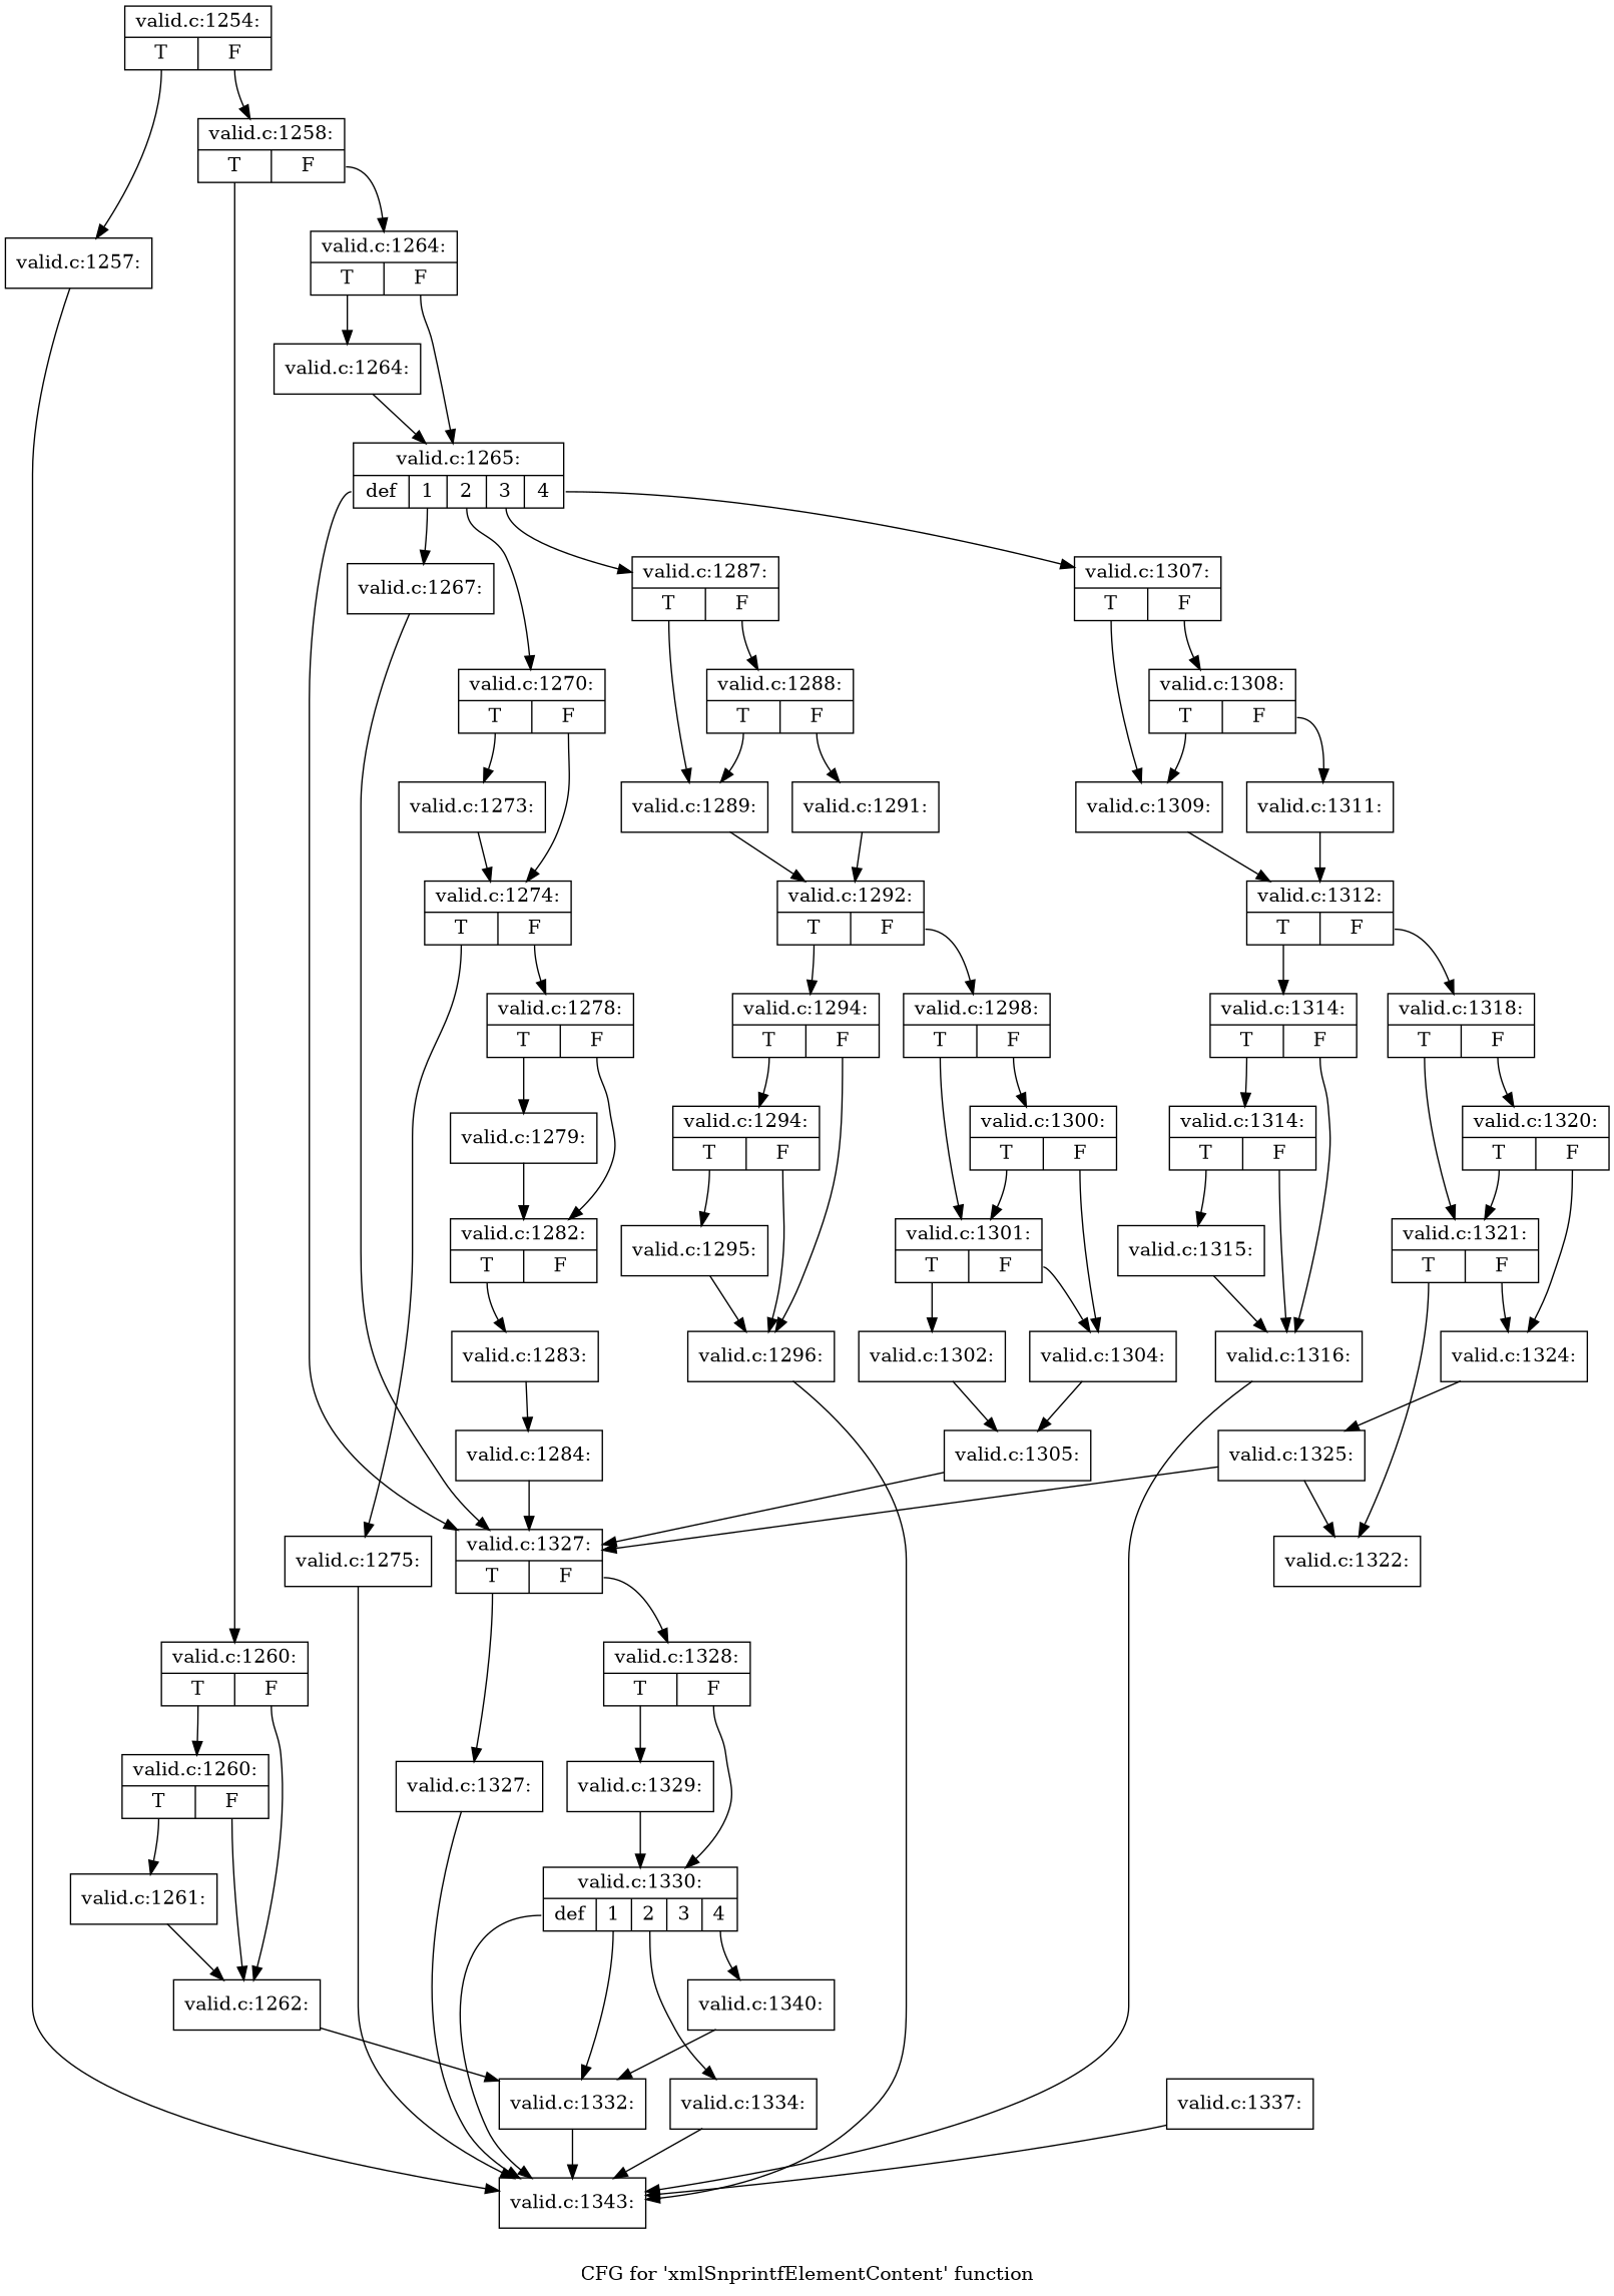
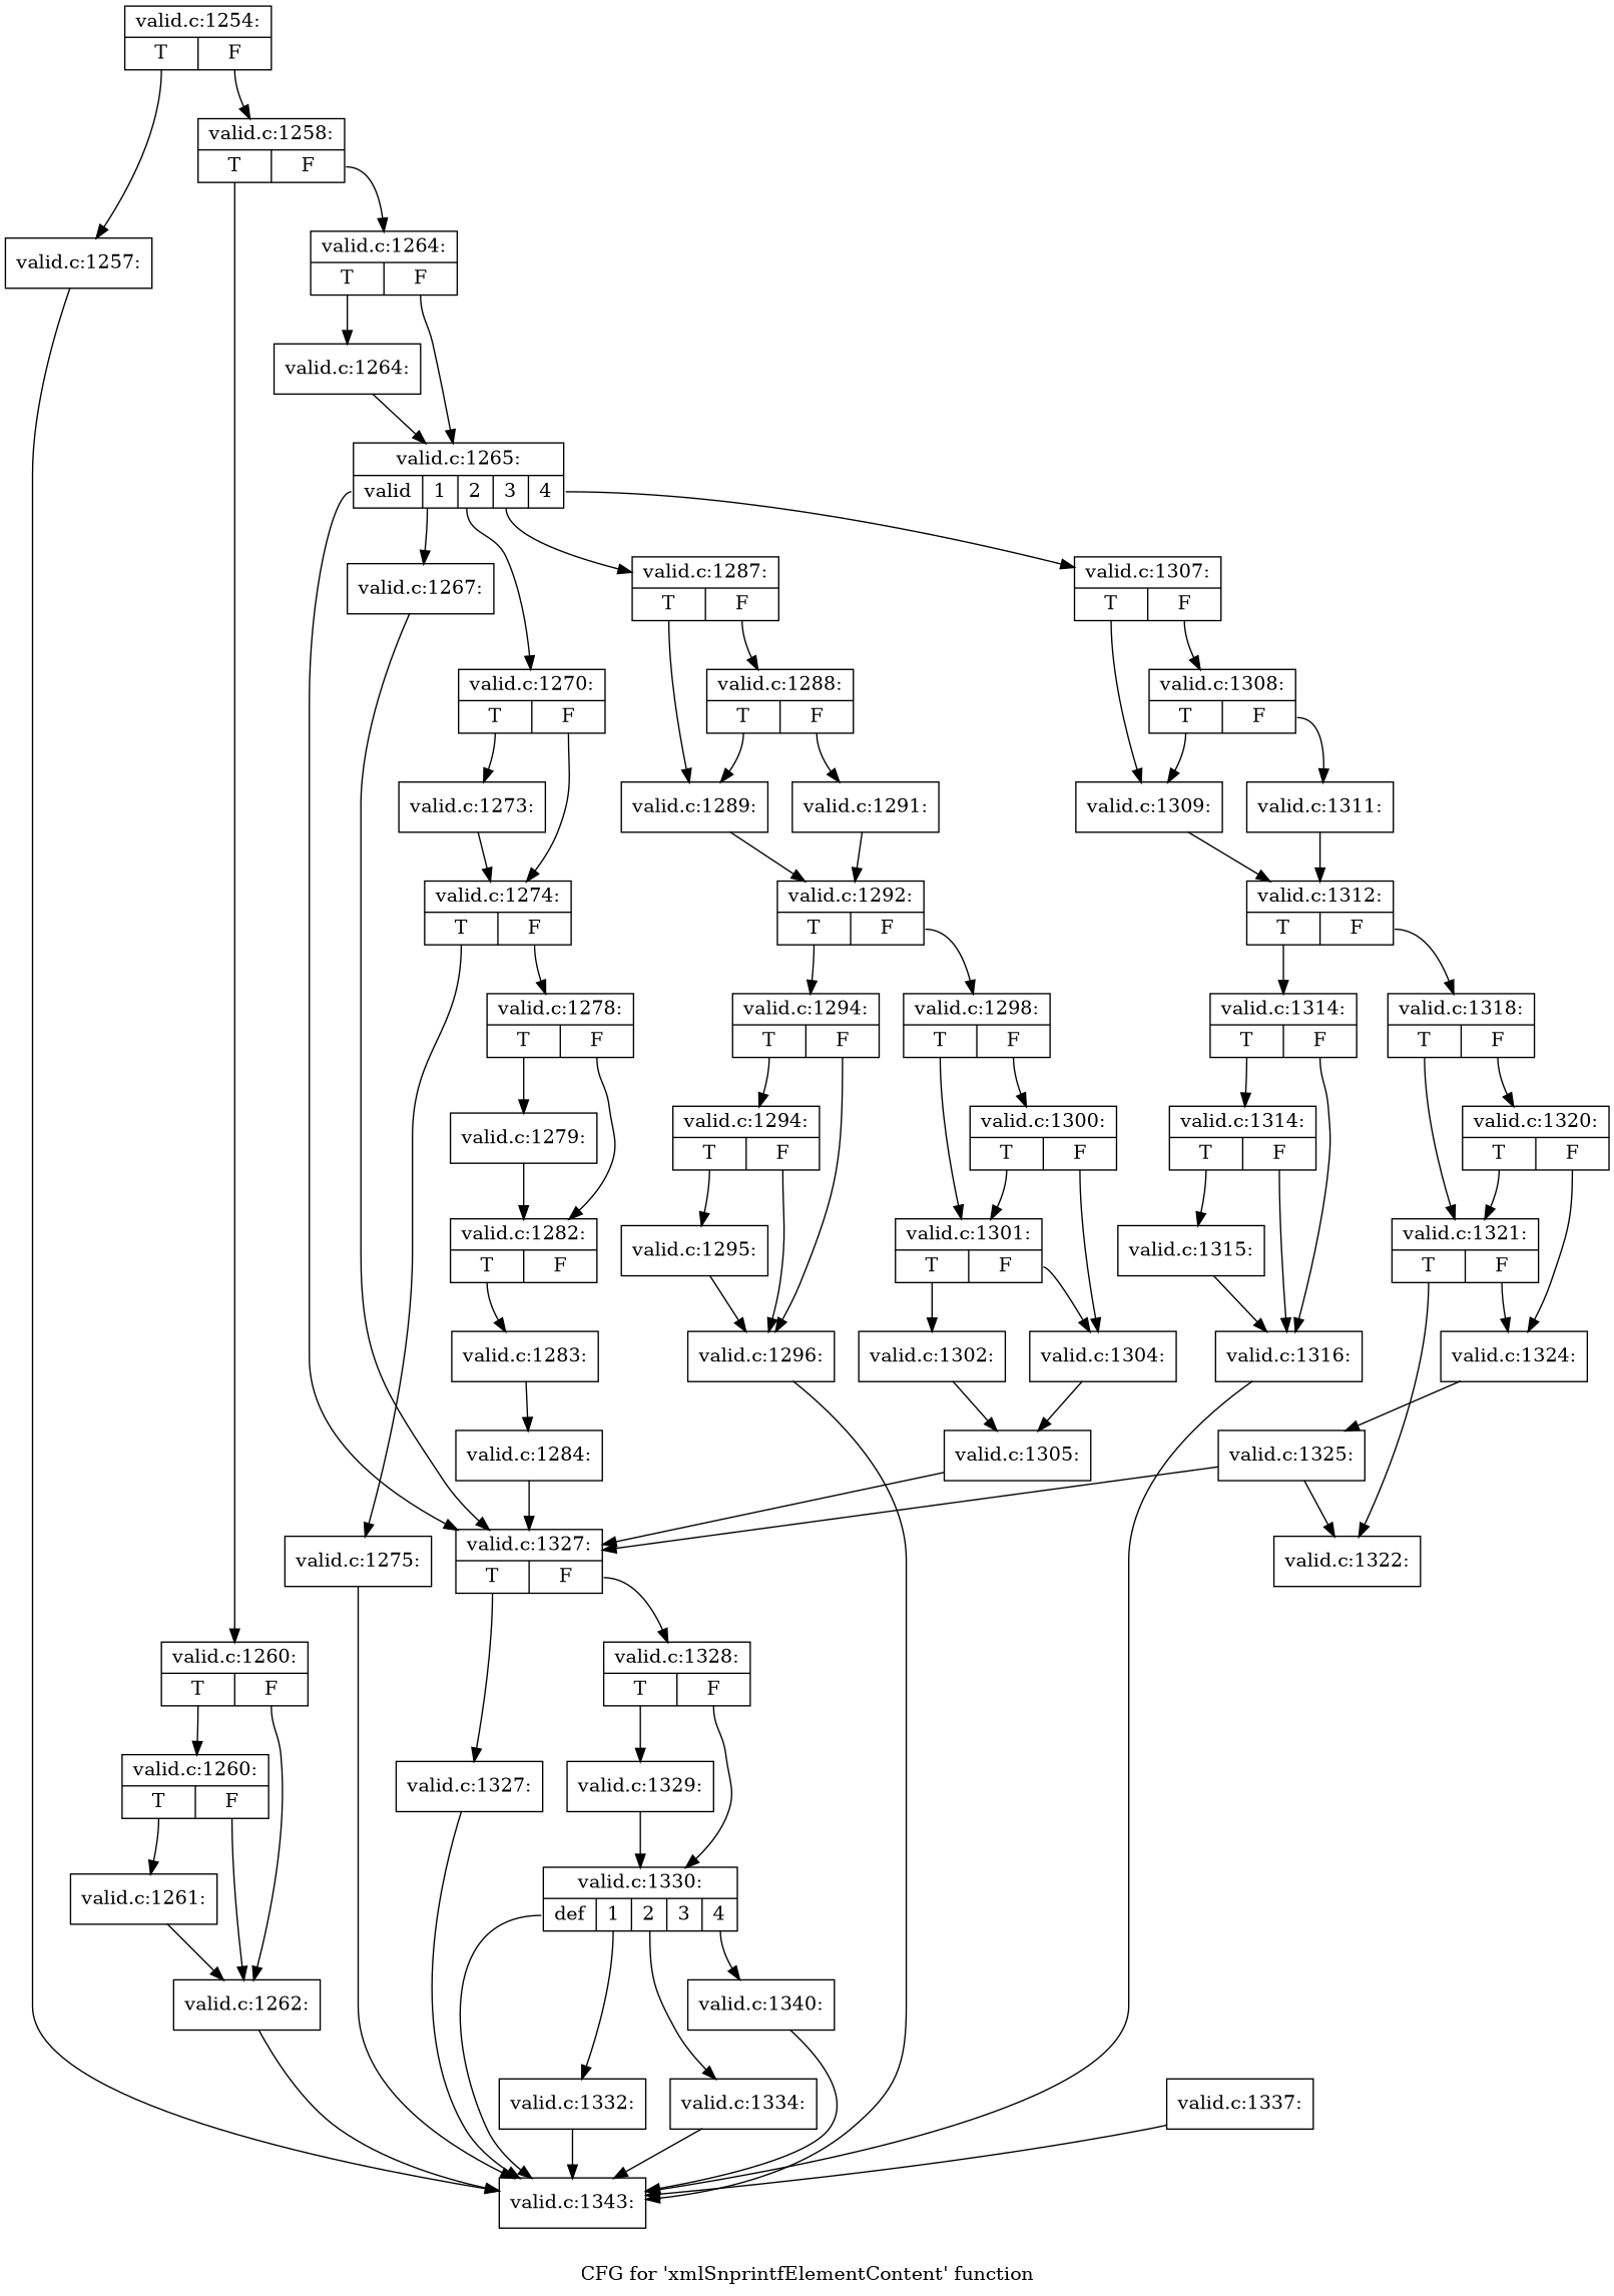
  digraph {
    label="CFG for 'xmlSnprintfElementContent' function"
    node [shape=record]
    n1 [label="{valid.c:1254:|{<s0>T|<s1>F}}"]
    n2 [label="{valid.c:1257:}"]
    n3 [label="{valid.c:1258:|{<s0>T|<s1>F}}"]
    n4 [label="{valid.c:1343:}"]
    n5 [label="{valid.c:1260:|{<s0>T|<s1>F}}"]
    n6 [label="{valid.c:1264:|{<s0>T|<s1>F}}"]
    n7 [label="{valid.c:1260:|{<s0>T|<s1>F}}"]
    n8 [label="{valid.c:1262:}"]
    n9 [label="{valid.c:1264:}"]
-   n10 [label="{valid.c:1265:|{<s0>def|<s1>1|<s2>2|<s3>3|<s4>4}}"]
+   n10 [label="{valid.c:1265:|{<s0>valid|<s1>1|<s2>2|<s3>3|<s4>4}}"]
    n11 [label="{valid.c:1261:}"]
    n12 [label="{valid.c:1327:|{<s0>T|<s1>F}}"]
    n13 [label="{valid.c:1267:}"]
    n14 [label="{valid.c:1270:|{<s0>T|<s1>F}}"]
    n15 [label="{valid.c:1287:|{<s0>T|<s1>F}}"]
    n16 [label="{valid.c:1307:|{<s0>T|<s1>F}}"]
    n17 [label="{valid.c:1327:}"]
    n18 [label="{valid.c:1328:|{<s0>T|<s1>F}}"]
    n19 [label="{valid.c:1273:}"]
    n20 [label="{valid.c:1274:|{<s0>T|<s1>F}}"]
    n21 [label="{valid.c:1289:}"]
    n22 [label="{valid.c:1288:|{<s0>T|<s1>F}}"]
    n23 [label="{valid.c:1309:}"]
    n24 [label="{valid.c:1308:|{<s0>T|<s1>F}}"]
    n25 [label="{valid.c:1329:}"]
    n26 [label="{valid.c:1330:|{<s0>def|<s1>1|<s2>2|<s3>3|<s4>4}}"]
    n27 [label="{valid.c:1275:}"]
    n28 [label="{valid.c:1278:|{<s0>T|<s1>F}}"]
    n29 [label="{valid.c:1292:|{<s0>T|<s1>F}}"]
    n30 [label="{valid.c:1291:}"]
    n31 [label="{valid.c:1312:|{<s0>T|<s1>F}}"]
    n32 [label="{valid.c:1311:}"]
    n33 [label="{valid.c:1279:}"]
    n34 [label="{valid.c:1282:|{<s0>T|<s1>F}}"]
    n35 [label="{valid.c:1283:}"]
    n36 [label="{valid.c:1284:}"]
    n37 [label="{valid.c:1294:|{<s0>T|<s1>F}}"]
    n38 [label="{valid.c:1298:|{<s0>T|<s1>F}}"]
    n39 [label="{valid.c:1294:|{<s0>T|<s1>F}}"]
    n40 [label="{valid.c:1296:}"]
    n41 [label="{valid.c:1301:|{<s0>T|<s1>F}}"]
    n42 [label="{valid.c:1300:|{<s0>T|<s1>F}}"]
    n43 [label="{valid.c:1295:}"]
    n44 [label="{valid.c:1304:}"]
    n45 [label="{valid.c:1302:}"]
    n46 [label="{valid.c:1305:}"]
    n47 [label="{valid.c:1314:|{<s0>T|<s1>F}}"]
    n48 [label="{valid.c:1318:|{<s0>T|<s1>F}}"]
    n49 [label="{valid.c:1314:|{<s0>T|<s1>F}}"]
    n50 [label="{valid.c:1316:}"]
    n51 [label="{valid.c:1321:|{<s0>T|<s1>F}}"]
    n52 [label="{valid.c:1320:|{<s0>T|<s1>F}}"]
    n53 [label="{valid.c:1315:}"]
    n54 [label="{valid.c:1324:}"]
    n55 [label="{valid.c:1322:}"]
    n56 [label="{valid.c:1325:}"]
    n57 [label="{valid.c:1332:}"]
    n58 [label="{valid.c:1334:}"]
    n59 [label="{valid.c:1340:}"]
    n60 [label="{valid.c:1337:}"]
    n1 -> n2 [tailport=s0]
    n1 -> n3 [tailport=s1]
    n2 -> n4
    n3 -> n5 [tailport=s0]
    n3 -> n6 [tailport=s1]
    n5 -> n7 [tailport=s0]
    n5 -> n8 [tailport=s1]
    n6 -> n9 [tailport=s0]
    n6 -> n10 [tailport=s1]
    n7 -> n8 [tailport=s1]
    n7 -> n11 [tailport=s0]
-   n8 -> n57
+   n8 -> n4
    n9 -> n10
    n10 -> n12 [tailport=s0]
    n10 -> n13 [tailport=s1]
    n10 -> n14 [tailport=s2]
    n10 -> n15 [tailport=s3]
    n10 -> n16 [tailport=s4]
    n11 -> n8
    n12 -> n17 [tailport=s0]
    n12 -> n18 [tailport=s1]
    n13 -> n12
    n14 -> n19 [tailport=s0]
    n14 -> n20 [tailport=s1]
    n15 -> n21 [tailport=s0]
    n15 -> n22 [tailport=s1]
    n16 -> n23 [tailport=s0]
    n16 -> n24 [tailport=s1]
    n17 -> n4
    n18 -> n25 [tailport=s0]
    n18 -> n26 [tailport=s1]
    n19 -> n20
    n20 -> n27 [tailport=s0]
    n20 -> n28 [tailport=s1]
    n21 -> n29
    n22 -> n21 [tailport=s0]
    n22 -> n30 [tailport=s1]
    n23 -> n31
    n24 -> n23 [tailport=s0]
    n24 -> n32 [tailport=s1]
    n25 -> n26
    n26 -> n4 [tailport=s0]
    n26 -> n57 [tailport=s1]
    n26 -> n58 [tailport=s2]
    n26 -> n59 [tailport=s4]
    n27 -> n4
    n28 -> n33 [tailport=s0]
    n28 -> n34 [tailport=s1]
    n29 -> n37 [tailport=s0]
    n29 -> n38 [tailport=s1]
    n30 -> n29
    n31 -> n47 [tailport=s0]
    n31 -> n48 [tailport=s1]
    n32 -> n31
    n33 -> n34
    n34 -> n35 [tailport=s0]
    n35 -> n36
    n36 -> n12
    n37 -> n39 [tailport=s0]
    n37 -> n40 [tailport=s1]
    n38 -> n41 [tailport=s0]
    n38 -> n42 [tailport=s1]
    n39 -> n40 [tailport=s1]
    n39 -> n43 [tailport=s0]
    n40 -> n4
    n41 -> n44 [tailport=s1]
    n41 -> n45 [tailport=s0]
    n42 -> n41 [tailport=s0]
    n42 -> n44 [tailport=s1]
    n43 -> n40
    n44 -> n46
    n45 -> n46
    n46 -> n12
    n47 -> n49 [tailport=s0]
    n47 -> n50 [tailport=s1]
    n48 -> n51 [tailport=s0]
    n48 -> n52 [tailport=s1]
    n49 -> n50 [tailport=s1]
    n49 -> n53 [tailport=s0]
    n50 -> n4
    n51 -> n54 [tailport=s1]
    n51 -> n55 [tailport=s0]
    n52 -> n51 [tailport=s0]
    n52 -> n54 [tailport=s1]
    n53 -> n50
    n54 -> n56
    n56 -> n12
    n56 -> n55
    n57 -> n4
    n58 -> n4
-   n59 -> n57
+   n59 -> n4
    n60 -> n4
  }
